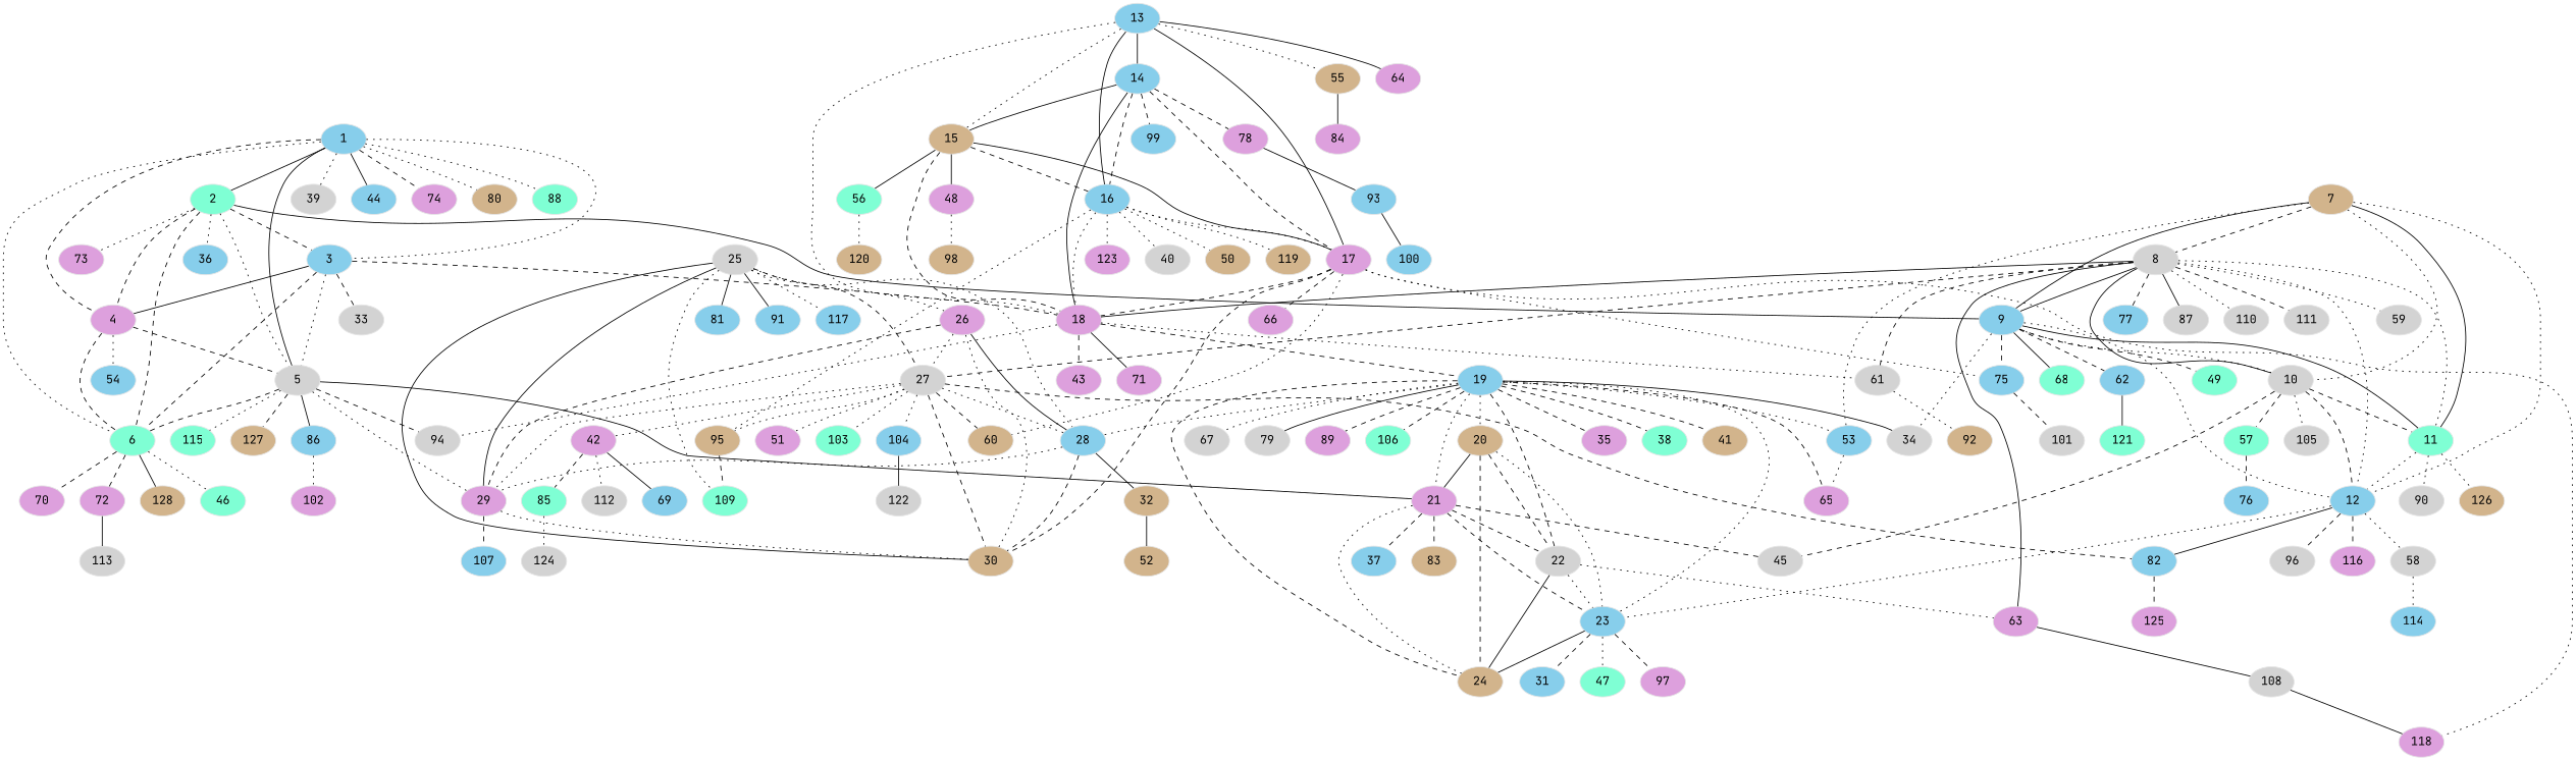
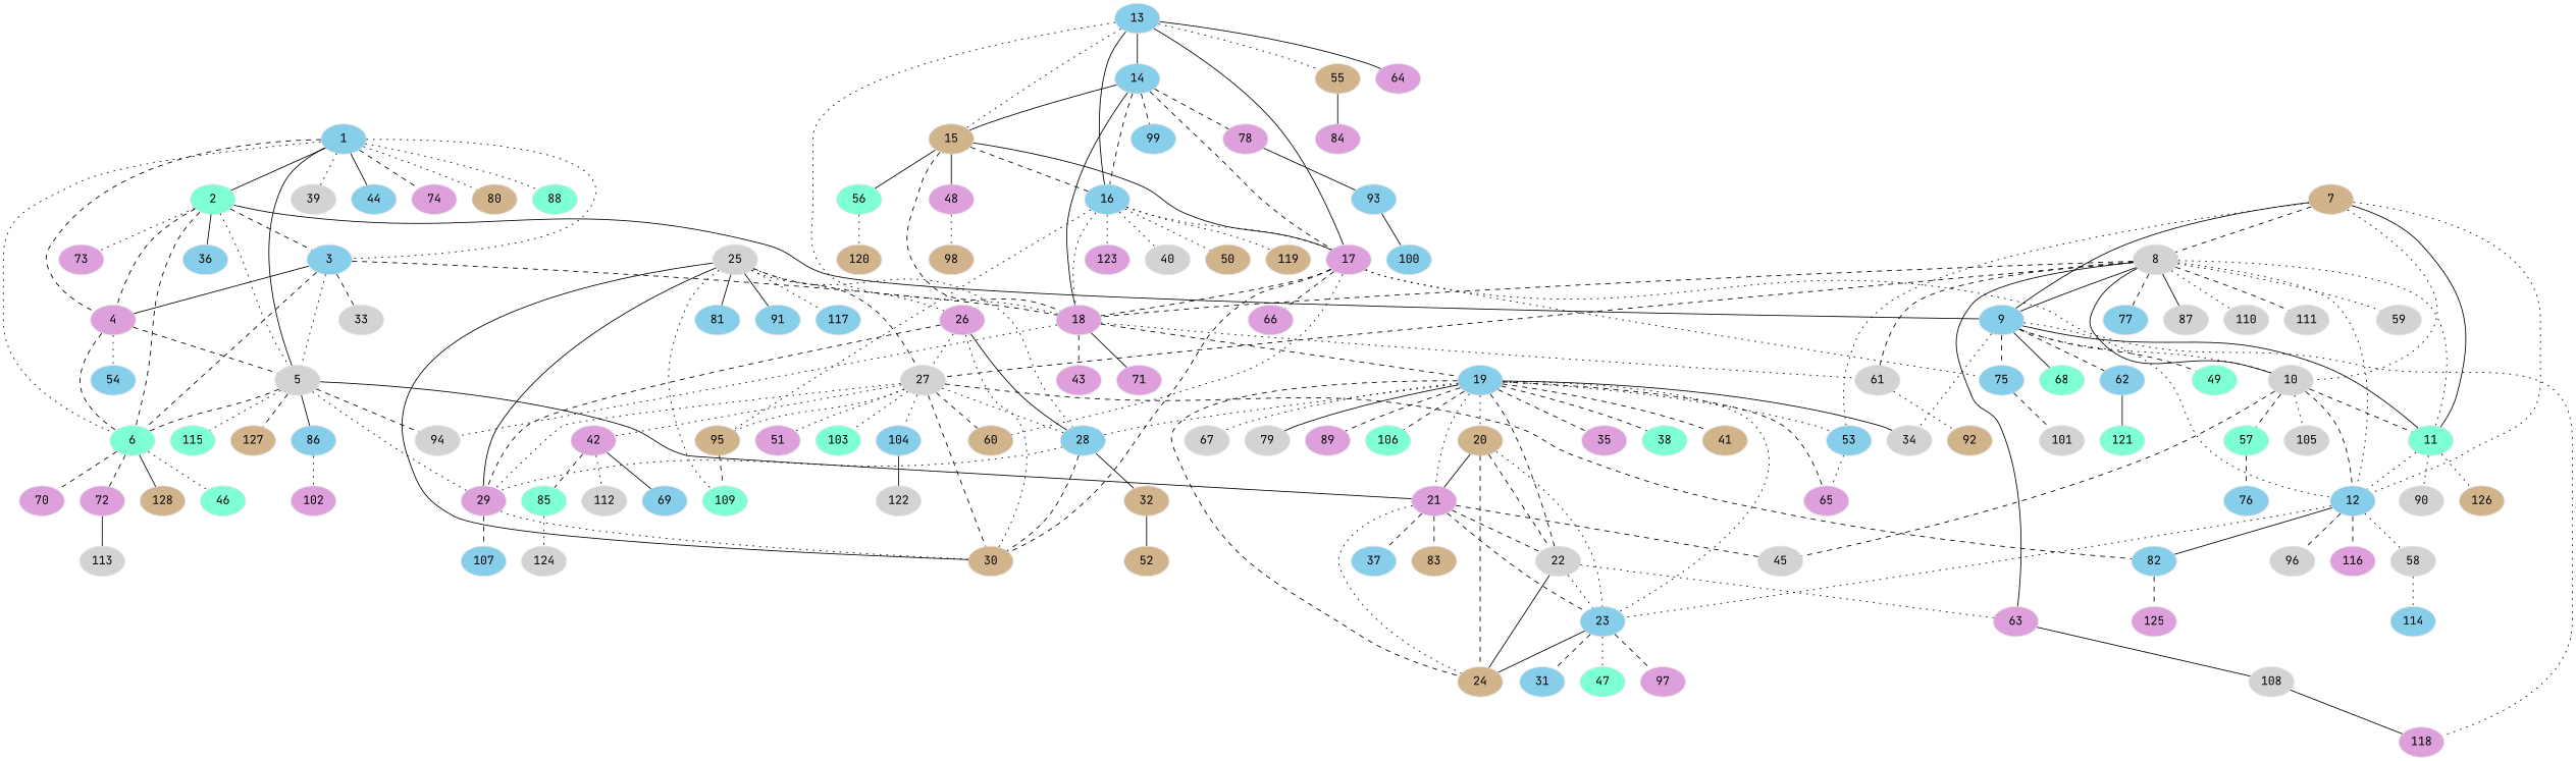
  graph {
    fontname="JetBrains Mono"
    node [color=gray90 fillcolor=skyblue fontname="JetBrains Mono" style=filled]
    edge [fontname="JetBrains Mono" style=dotted]
    2 [fillcolor=aquamarine]
    1
    3
    4 [fillcolor=plum]
    5 [fillcolor=lightgrey]
    6 [fillcolor=aquamarine]
    39 [fillcolor=lightgrey]
    44
    74 [fillcolor=plum]
    80 [fillcolor=tan]
    88 [fillcolor=aquamarine]
    9
    36
    73 [fillcolor=plum]
    18 [fillcolor=plum]
    33 [fillcolor=lightgrey]
    54
    21 [fillcolor=plum]
    29 [fillcolor=plum]
    86
    94 [fillcolor=lightgrey]
    115 [fillcolor=aquamarine]
    127 [fillcolor=tan]
    46 [fillcolor=aquamarine]
    70 [fillcolor=plum]
    72 [fillcolor=plum]
    128 [fillcolor=tan]
    10 [fillcolor=lightgrey]
    11 [fillcolor=aquamarine]
    12
    34 [fillcolor=lightgrey]
    49 [fillcolor=aquamarine]
    62
    68 [fillcolor=aquamarine]
    75
    61 [fillcolor=lightgrey]
    19
    43 [fillcolor=plum]
    71 [fillcolor=plum]
    45 [fillcolor=lightgrey]
    23
    22 [fillcolor=lightgrey]
    24 [fillcolor=tan]
    37
    83 [fillcolor=tan]
    30 [fillcolor=tan]
    107
    102 [fillcolor=plum]
    113 [fillcolor=lightgrey]
    7 [fillcolor=tan]
    8 [fillcolor=lightgrey]
    53
    27 [fillcolor=lightgrey]
    59 [fillcolor=lightgrey]
    63 [fillcolor=plum]
    77
    87 [fillcolor=lightgrey]
    110 [fillcolor=lightgrey]
    111 [fillcolor=lightgrey]
    57 [fillcolor=aquamarine]
    105 [fillcolor=lightgrey]
    90 [fillcolor=lightgrey]
    126 [fillcolor=tan]
    58 [fillcolor=lightgrey]
    82
    96 [fillcolor=lightgrey]
    116 [fillcolor=plum]
    65 [fillcolor=plum]
    95 [fillcolor=tan]
    60 [fillcolor=tan]
    28
    42 [fillcolor=plum]
    51 [fillcolor=plum]
    103 [fillcolor=aquamarine]
    104
    92 [fillcolor=tan]
    108 [fillcolor=lightgrey]
    121 [fillcolor=aquamarine]
    101 [fillcolor=lightgrey]
    76
    31
    47 [fillcolor=aquamarine]
    97 [fillcolor=plum]
    114
    125 [fillcolor=plum]
    13
    14
    15 [fillcolor=tan]
    16
    17 [fillcolor=plum]
    55 [fillcolor=tan]
    64 [fillcolor=plum]
    78 [fillcolor=plum]
    99
    48 [fillcolor=plum]
    56 [fillcolor=aquamarine]
    40 [fillcolor=lightgrey]
    50 [fillcolor=tan]
    119 [fillcolor=tan]
    123 [fillcolor=plum]
    66 [fillcolor=plum]
    118 [fillcolor=plum]
    84 [fillcolor=plum]
    93
    98 [fillcolor=tan]
    120 [fillcolor=tan]
    109 [fillcolor=aquamarine]
    20 [fillcolor=tan]
    35 [fillcolor=plum]
    38 [fillcolor=aquamarine]
    41 [fillcolor=tan]
    67 [fillcolor=lightgrey]
    79 [fillcolor=lightgrey]
    89 [fillcolor=plum]
    106 [fillcolor=aquamarine]
    32 [fillcolor=tan]
    25 [fillcolor=lightgrey]
    26 [fillcolor=plum]
    81
    91
    117
    69
    85 [fillcolor=aquamarine]
    112 [fillcolor=lightgrey]
    122 [fillcolor=lightgrey]
    52 [fillcolor=tan]
    124 [fillcolor=lightgrey]
    100
    2 -- 3 [style=dashed]
    2 -- 4 [style=dashed]
    2 -- 5
    2 -- 6 [style=dashed]
    2 -- 9 [style=solid]
-   2 -- 36
+   2 -- 36 [style=solid]
    2 -- 73
    1 -- 2 [style=solid]
    1 -- 3
    1 -- 4 [style=dashed]
    1 -- 5 [style=solid]
    1 -- 6
    1 -- 39
    1 -- 44 [style=solid]
    1 -- 74 [style=dashed]
    1 -- 80
    1 -- 88
    3 -- 4 [style=solid]
    3 -- 5
    3 -- 6 [style=dashed]
    3 -- 18 [style=dashed]
    3 -- 33 [style=dashed]
    4 -- 5 [style=dashed]
    4 -- 6 [style=dashed]
    4 -- 54
    5 -- 6 [style=dashed]
    5 -- 21 [style=solid]
    5 -- 29
    5 -- 86 [style=solid]
    5 -- 94 [style=dashed]
    5 -- 115
    5 -- 127 [style=dashed]
    6 -- 46
    6 -- 70 [style=dashed]
    6 -- 72 [style=dashed]
    6 -- 128 [style=solid]
    9 -- 10
    9 -- 11 [style=solid]
    9 -- 12
    9 -- 34
    9 -- 49 [style=dashed]
    9 -- 62 [style=dashed]
    9 -- 68 [style=solid]
    9 -- 75 [style=dashed]
    18 -- 94
    18 -- 61
    18 -- 19 [style=dashed]
    18 -- 43 [style=dashed]
    18 -- 71 [style=solid]
    21 -- 45 [style=dashed]
    21 -- 23 [style=dashed]
    21 -- 22 [style=dashed]
    21 -- 24
    21 -- 37 [style=dashed]
    21 -- 83 [style=dashed]
    29 -- 30
    29 -- 107 [style=dashed]
    86 -- 102
    72 -- 113 [style=solid]
    10 -- 11 [style=dashed]
    10 -- 12 [style=dashed]
    10 -- 45 [style=dashed]
    10 -- 57 [style=dashed]
    10 -- 105
    11 -- 12
    11 -- 90
    11 -- 126
    12 -- 23
    12 -- 58
    12 -- 82 [style=solid]
    12 -- 96 [style=dashed]
    12 -- 116 [style=dashed]
    62 -- 121 [style=solid]
    75 -- 101 [style=dashed]
    61 -- 92
    19 -- 21
    19 -- 34 [style=solid]
    19 -- 23
    19 -- 22 [style=dashed]
    19 -- 24 [style=dashed]
    19 -- 53
    19 -- 65 [style=dashed]
    19 -- 28
    19 -- 20
    19 -- 35 [style=dashed]
    19 -- 38 [style=dashed]
    19 -- 41 [style=dashed]
    19 -- 67
    19 -- 79 [style=solid]
    19 -- 89 [style=dashed]
    19 -- 106 [style=dashed]
    23 -- 24 [style=solid]
    23 -- 31 [style=dashed]
    23 -- 47
    23 -- 97 [style=dashed]
    22 -- 23
    22 -- 24 [style=solid]
    22 -- 63
    7 -- 9 [style=solid]
    7 -- 10
    7 -- 11 [style=solid]
    7 -- 12
    7 -- 8 [style=dashed]
    7 -- 53
    8 -- 9 [style=solid]
-   8 -- 18 [style=solid]
+   8 -- 18 [style=dashed]
    8 -- 10 [style=solid]
    8 -- 11
    8 -- 12
    8 -- 61 [style=dashed]
    8 -- 27 [style=dashed]
    8 -- 59
    8 -- 63 [style=solid]
    8 -- 77 [style=dashed]
    8 -- 87 [style=solid]
    8 -- 110
    8 -- 111 [style=dashed]
    53 -- 65
    27 -- 29
    27 -- 30 [style=dashed]
    27 -- 82 [style=dashed]
    27 -- 95
    27 -- 60 [style=dashed]
    27 -- 28
    27 -- 42
    27 -- 51
    27 -- 103
    27 -- 104
    63 -- 108 [style=solid]
    57 -- 76 [style=dashed]
    58 -- 114
    82 -- 125 [style=dashed]
    95 -- 109 [style=dashed]
    28 -- 29
    28 -- 30 [style=dashed]
    28 -- 32 [style=solid]
    42 -- 69 [style=solid]
    42 -- 85 [style=dashed]
    42 -- 112
    104 -- 122 [style=solid]
    108 -- 118 [style=solid]
    13 -- 18
    13 -- 14 [style=solid]
    13 -- 15
    13 -- 16 [style=solid]
    13 -- 17 [style=solid]
    13 -- 55
    13 -- 64 [style=solid]
    14 -- 18 [style=solid]
    14 -- 15 [style=solid]
    14 -- 16 [style=dashed]
    14 -- 17 [style=dashed]
    14 -- 78 [style=dashed]
    14 -- 99 [style=dashed]
    15 -- 18 [style=dashed]
    15 -- 16 [style=dashed]
    15 -- 17 [style=solid]
    15 -- 48 [style=solid]
    15 -- 56 [style=solid]
    16 -- 18
    16 -- 95
    16 -- 17
    16 -- 40
    16 -- 50
    16 -- 119
    16 -- 123
    17 -- 18 [style=dashed]
    17 -- 75
    17 -- 30 [style=dashed]
    17 -- 60
    17 -- 66 [style=dashed]
    17 -- 118
    55 -- 84 [style=solid]
    78 -- 93 [style=solid]
    48 -- 98
    56 -- 120
    93 -- 100 [style=solid]
    20 -- 21 [style=solid]
    20 -- 23
    20 -- 22 [style=dashed]
    20 -- 24 [style=dashed]
    32 -- 52 [style=solid]
    25 -- 29 [style=solid]
    25 -- 30 [style=solid]
    25 -- 27 [style=dashed]
    25 -- 28
    25 -- 109
    25 -- 26
    25 -- 81 [style=solid]
    25 -- 91 [style=solid]
    25 -- 117
    26 -- 29 [style=dashed]
    26 -- 30
    26 -- 27
    26 -- 28 [style=solid]
    85 -- 124
  }
